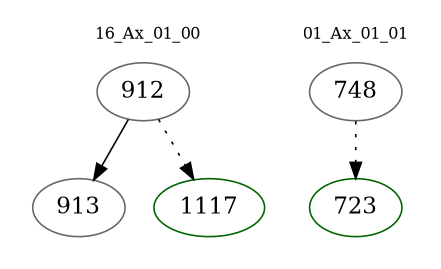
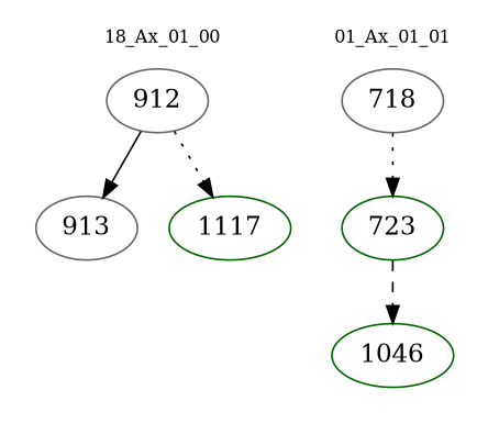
  digraph {
    node [color=gray40]
    edge [color=black style=dotted]
    n1 [label=912]
    n2 [label=913]
    n3 [color=darkgreen label=1117]
    n4 [color=darkgreen label=723]
-   n5 [label=748]
+   n5 [label=718]
+   n6 [color=darkgreen label=1046]
    subgraph cluster_1 {
      color=white
      fontsize=10
-     label="16_Ax_01_00"
+     label="18_Ax_01_00"
      n1
      n2
      n3
    }
    subgraph cluster_2 {
      color=white
      fontsize=10
      label="01_Ax_01_01"
      n4
      n5
+     n6
    }
    n1 -> n2 [style=solid]
    n1 -> n3
+   n4 -> n6 [style=dashed]
    n5 -> n4
  }
